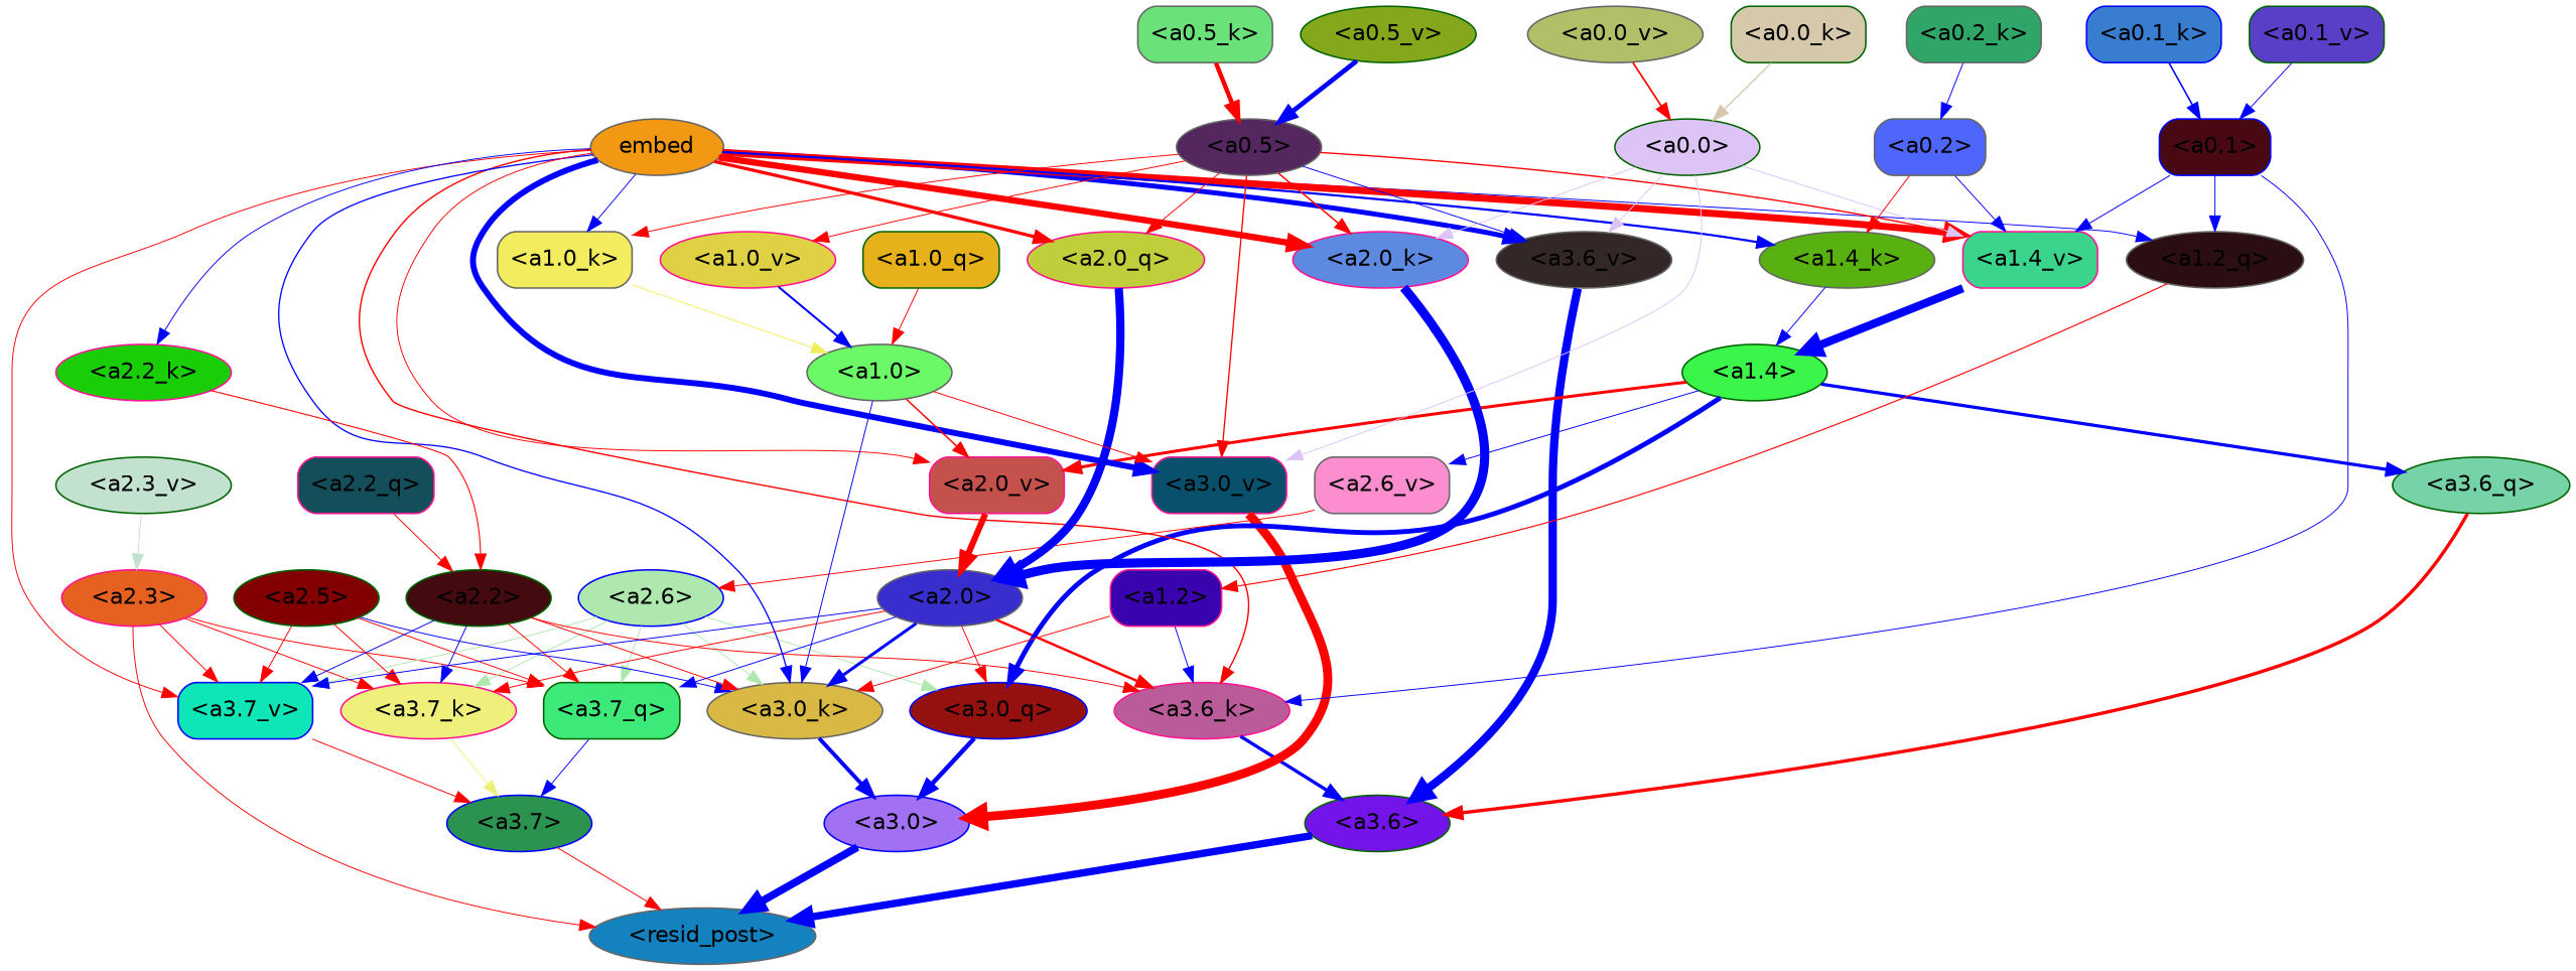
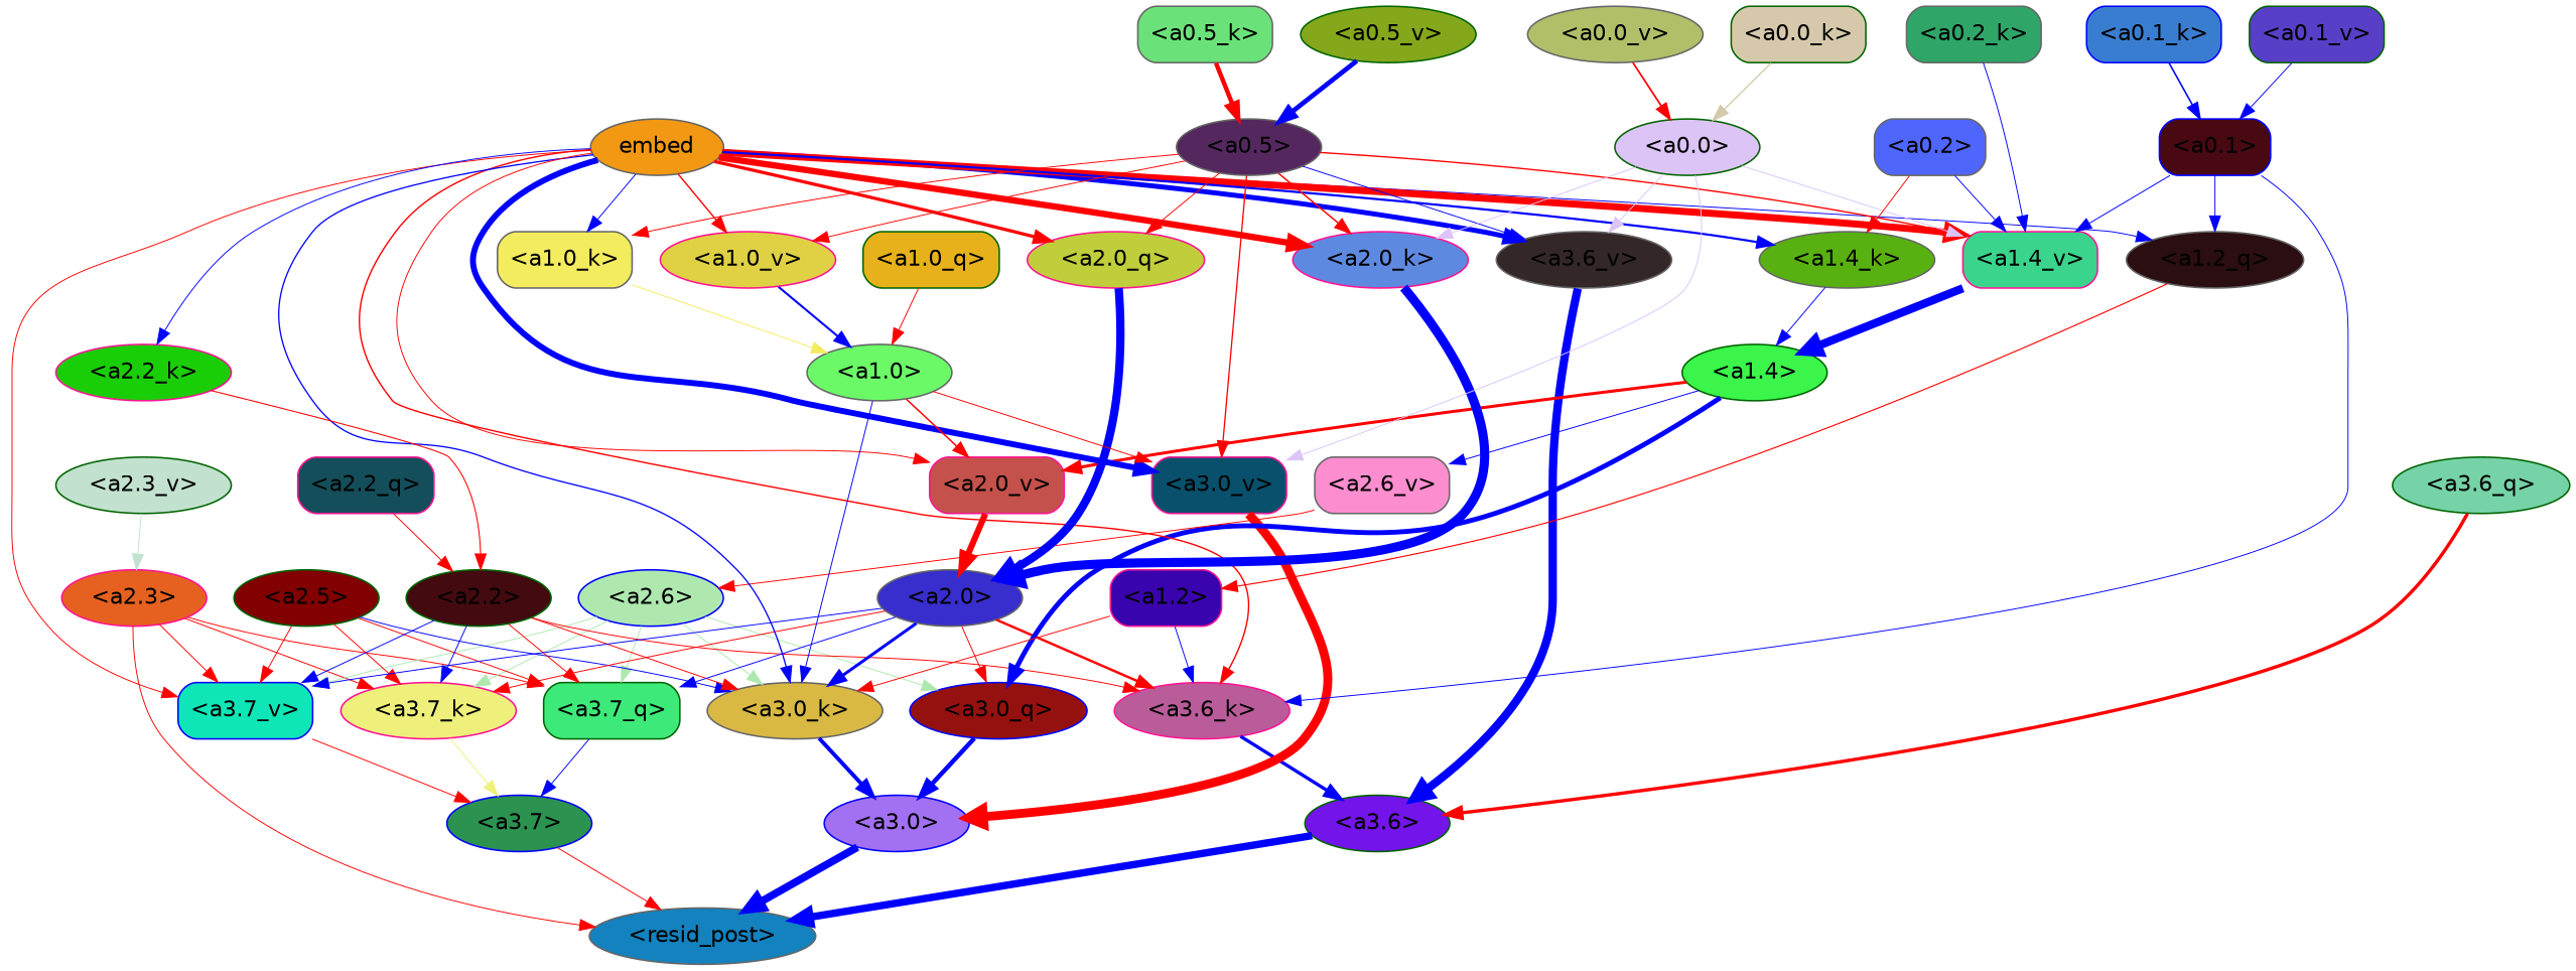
  strict digraph {
    splines=true
    node [color=gray40 fontname=Helvetica shape=ellipse style="filled, rounded"]
    edge [color=red penwidth=0.6]
    "<a3.7>" [color=blue fillcolor="#2b9250"]
    "<resid_post>" [fillcolor="#1382bf"]
    "<a3.6>" [color=darkgreen fillcolor="#7314eb"]
    "<a3.0>" [color=blue fillcolor="#a270f2"]
    "<a2.3>" [color=deeppink fillcolor="#e66120"]
    "<a3.7_q>" [color=darkgreen fillcolor="#3dea79" shape=box]
    "<a3.7_k>" [color=deeppink fillcolor="#eef07b"]
    "<a3.7_v>" [color=blue fillcolor="#0fe6b8" shape=box]
    "<a3.6_q>" [color=darkgreen fillcolor="#76d3a7"]
    "<a3.0_q>" [color=blue fillcolor="#95110f"]
    "<a3.6_k>" [color=deeppink fillcolor="#ba5c9a"]
    "<a3.0_k>" [fillcolor="#d9b944"]
    "<a3.6_v>" [fillcolor="#332727"]
    "<a3.0_v>" [color=deeppink fillcolor="#09506c" shape=box]
    "<a2.6>" [color=blue fillcolor="#aee8af"]
    "<a2.5>" [color=darkgreen fillcolor="#820002"]
    "<a2.2>" [color=darkgreen fillcolor="#430a0f"]
    "<a2.0>" [fillcolor="#382dcd"]
    "<a1.4>" [color=darkgreen fillcolor="#3bf54b"]
    "<a2.6_v>" [fillcolor="#fc8ecf" shape=box]
    "<a2.0_v>" [color=deeppink fillcolor="#c4514c" shape=box]
    "<a1.2>" [color=deeppink fillcolor="#3904ad" shape=box]
    "<a0.1>" [color=blue fillcolor="#480913" shape=box]
    "<a1.2_q>" [fillcolor="#2b0e11"]
    "<a1.4_v>" [color=deeppink fillcolor="#3ad48c" shape=box]
    embed [fillcolor="#f29812"]
    "<a2.0_q>" [color=deeppink fillcolor="#c0ce3b"]
    "<a2.2_k>" [color=deeppink fillcolor="#1ace07"]
    "<a2.0_k>" [color=deeppink fillcolor="#5e89e0"]
    "<a1.4_k>" [fillcolor="#58b111"]
    "<a1.0_k>" [fillcolor="#f3ec5f" shape=box]
    "<a1.0_v>" [color=deeppink fillcolor="#dfd044"]
    "<a1.0>" [fillcolor="#6bf968"]
    "<a0.5>" [fillcolor="#54285f"]
    "<a0.0>" [color=darkgreen fillcolor="#dcc4f7"]
    "<a2.2_q>" [color=deeppink fillcolor="#144e5a" shape=box]
    "<a2.3_v>" [color=darkgreen fillcolor="#c2e1cf"]
    "<a1.0_q>" [color=darkgreen fillcolor="#e6b11b" shape=box]
    "<a0.2>" [fillcolor="#4f66fc" shape=box]
    "<a0.5_k>" [fillcolor="#6be279" shape=box]
    "<a0.2_k>" [fillcolor="#2fa568" shape=box]
    "<a0.1_k>" [color=blue fillcolor="#397dd0" shape=box]
    "<a0.0_k>" [color=darkgreen fillcolor="#d6c9ab" shape=box]
    "<a0.5_v>" [color=darkgreen fillcolor="#85a71b"]
    "<a0.1_v>" [color=darkgreen fillcolor="#593ec8" shape=box]
    "<a0.0_v>" [fillcolor="#b1bf69"]
    "<a3.7>" -> "<resid_post>"
    "<a3.6>" -> "<resid_post>" [color=blue penwidth=4.751592040061951]
    "<a3.0>" -> "<resid_post>" [color=blue penwidth=4.904066681861877]
    "<a2.3>" -> "<resid_post>"
    "<a2.3>" -> "<a3.7_q>"
    "<a2.3>" -> "<a3.7_k>" [penwidth=0.6069068089127541]
    "<a2.3>" -> "<a3.7_v>"
    "<a3.7_q>" -> "<a3.7>" [color=blue]
    "<a3.7_k>" -> "<a3.7>" [color="#eef07b"]
    "<a3.7_v>" -> "<a3.7>"
    "<a3.6_q>" -> "<a3.6>" [penwidth=2.160832464694977]
    "<a3.0_q>" -> "<a3.0>" [color=blue penwidth=2.870753765106201]
    "<a3.6_k>" -> "<a3.6>" [color=blue penwidth=2.13908451795578]
    "<a3.0_k>" -> "<a3.0>" [color=blue penwidth=2.520303964614868]
    "<a3.6_v>" -> "<a3.6>" [color=blue penwidth=5.297133803367615]
    "<a3.0_v>" -> "<a3.0>" [penwidth=5.680712580680847]
    "<a2.6>" -> "<a3.7_q>" [color="#aee8af"]
    "<a2.6>" -> "<a3.7_k>" [color="#aee8af"]
    "<a2.6>" -> "<a3.7_v>" [color="#aee8af"]
    "<a2.6>" -> "<a3.0_q>" [color="#aee8af"]
    "<a2.6>" -> "<a3.0_k>" [color="#aee8af"]
    "<a2.5>" -> "<a3.7_q>"
    "<a2.5>" -> "<a3.7_k>"
    "<a2.5>" -> "<a3.7_v>"
    "<a2.5>" -> "<a3.0_k>" [color=blue]
    "<a2.2>" -> "<a3.7_q>"
    "<a2.2>" -> "<a3.7_k>" [color=blue]
    "<a2.2>" -> "<a3.7_v>" [color=blue]
    "<a2.2>" -> "<a3.6_k>"
    "<a2.2>" -> "<a3.0_k>"
    "<a2.0>" -> "<a3.7_q>" [color=blue]
    "<a2.0>" -> "<a3.7_k>"
    "<a2.0>" -> "<a3.7_v>" [color=blue]
    "<a2.0>" -> "<a3.0_q>"
    "<a2.0>" -> "<a3.6_k>" [penwidth=1.564806342124939]
    "<a2.0>" -> "<a3.0_k>" [color=blue penwidth=1.9353990852832794]
-   "<a1.4>" -> "<a3.6_q>" [color=blue penwidth=2.0727532356977463]
    "<a1.4>" -> "<a3.0_q>" [color=blue penwidth=3.1279823780059814]
    "<a1.4>" -> "<a2.6_v>" [color=blue]
    "<a1.4>" -> "<a2.0_v>" [penwidth=1.9170897603034973]
    "<a2.6_v>" -> "<a2.6>"
    "<a2.0_v>" -> "<a2.0>" [penwidth=3.9621697664260864]
    "<a1.2>" -> "<a3.6_k>" [color=blue]
    "<a1.2>" -> "<a3.0_k>"
    "<a0.1>" -> "<a3.6_k>" [color=blue]
    "<a0.1>" -> "<a1.2_q>" [color=blue]
    "<a0.1>" -> "<a1.4_v>" [color=blue penwidth=0.6202214732766151]
    "<a1.2_q>" -> "<a1.2>" [penwidth=0.7185482024215162]
    "<a1.4_v>" -> "<a1.4>" [color=blue penwidth=5.280138969421387]
    embed -> "<a3.7_v>"
    embed -> "<a3.6_k>" [penwidth=0.8915999233722687]
    embed -> "<a3.0_k>" [color=blue penwidth=0.832088902592659]
    embed -> "<a3.6_v>" [color=blue penwidth=3.1840110421180725]
    embed -> "<a3.0_v>" [color=blue penwidth=3.8132747188210487]
    embed -> "<a2.0_v>"
    embed -> "<a1.2_q>" [color=blue]
    embed -> "<a1.4_v>" [penwidth=4.4888065457344055]
    embed -> "<a2.0_q>" [penwidth=2.084651827812195]
    embed -> "<a2.2_k>" [color=blue]
    embed -> "<a2.0_k>" [penwidth=4.084526404738426]
    embed -> "<a1.4_k>" [color=blue penwidth=1.3912410736083984]
    embed -> "<a1.0_k>" [color=blue]
+   embed -> "<a1.0_v>" [penwidth=0.8796700537204742]
    "<a2.0_q>" -> "<a2.0>" [color=blue penwidth=5.29856276512146]
    "<a2.2_k>" -> "<a2.2>" [penwidth=0.6722683310508728]
    "<a2.0_k>" -> "<a2.0>" [color=blue penwidth=5.859246134757996]
    "<a1.4_k>" -> "<a1.4>" [color=blue]
    "<a1.0_k>" -> "<a1.0>" [color="#f3ec5f"]
    "<a1.0_v>" -> "<a1.0>" [color=blue penwidth=1.318962275981903]
    "<a1.0>" -> "<a3.0_k>" [color=blue]
    "<a1.0>" -> "<a3.0_v>"
    "<a1.0>" -> "<a2.0_v>" [penwidth=0.9450988052412868]
    "<a0.5>" -> "<a3.6_v>" [color=blue]
    "<a0.5>" -> "<a3.0_v>" [penwidth=0.8331108838319778]
    "<a0.5>" -> "<a1.4_v>" [penwidth=0.8757842034101486]
    "<a0.5>" -> "<a2.0_q>"
    "<a0.5>" -> "<a2.0_k>" [penwidth=0.9412797391414642]
    "<a0.5>" -> "<a1.0_k>"
    "<a0.5>" -> "<a1.0_v>"
    "<a0.0>" -> "<a3.6_v>" [color="#dcc4f7"]
    "<a0.0>" -> "<a3.0_v>" [color="#dcc4f7"]
    "<a0.0>" -> "<a1.4_v>" [color="#dcc4f7"]
    "<a0.0>" -> "<a2.0_k>" [color="#dcc4f7"]
    "<a2.2_q>" -> "<a2.2>"
    "<a2.3_v>" -> "<a2.3>" [color="#c2e1cf"]
    "<a1.0_q>" -> "<a1.0>"
    "<a0.2>" -> "<a1.4_v>" [color=blue]
    "<a0.2>" -> "<a1.4_k>"
    "<a0.5_k>" -> "<a0.5>" [penwidth=2.833264708518982]
-   "<a0.2_k>" -> "<a0.2>" [color=blue]
+   "<a0.2_k>" -> "<a1.4_v>" [color=blue]
    "<a0.1_k>" -> "<a0.1>" [color=blue penwidth=1.0085628032684326]
    "<a0.0_k>" -> "<a0.0>" [color="#d6c9ab" penwidth=0.8747712969779968]
    "<a0.5_v>" -> "<a0.5>" [color=blue penwidth=3.0403636693954468]
    "<a0.1_v>" -> "<a0.1>" [color=blue]
    "<a0.0_v>" -> "<a0.0>" [penwidth=1.1078208088874817]
  }
